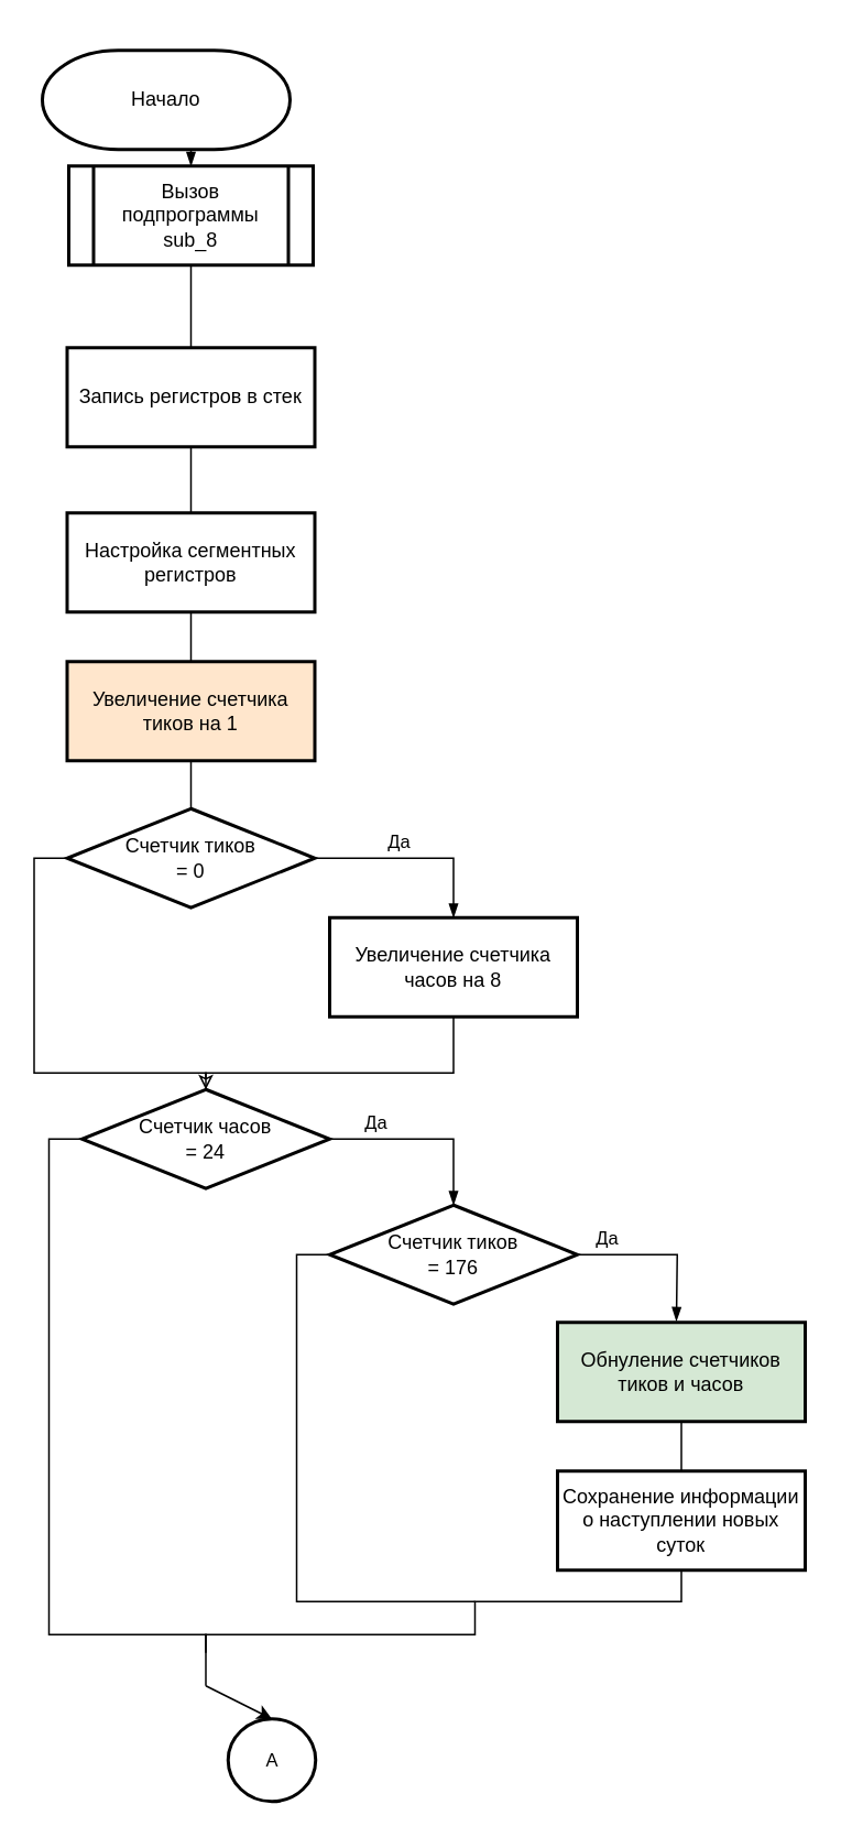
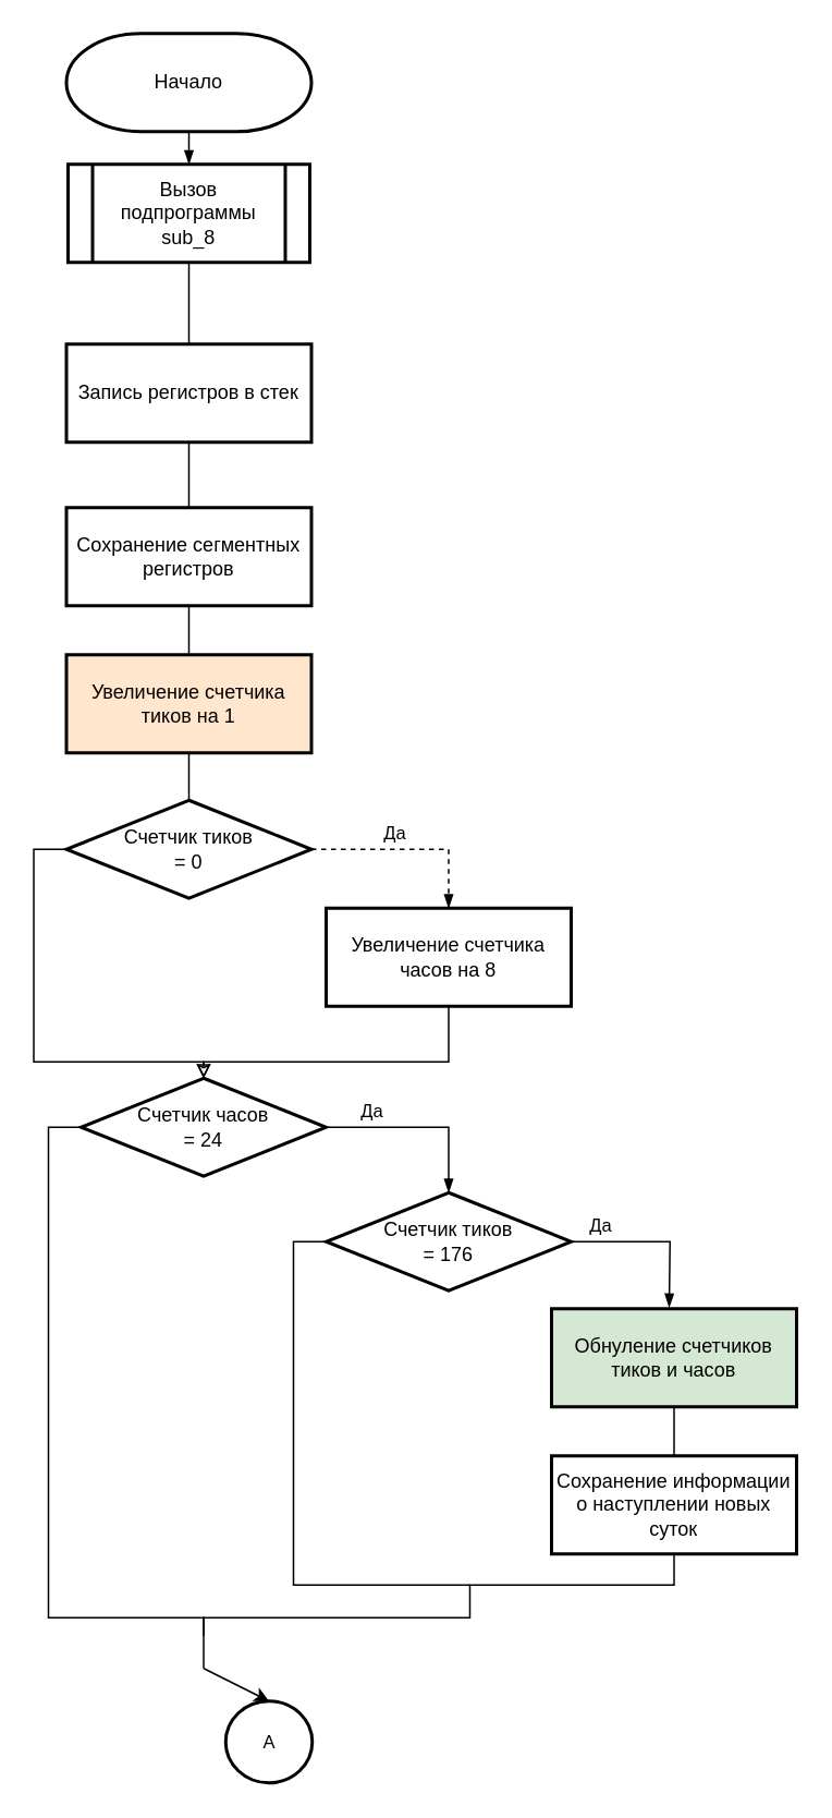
  <mxCell id="0" />
  <mxCell id="1" parent="0" />
  <mxCell id="2" style="edgeStyle=orthogonalEdgeStyle;rounded=0;orthogonalLoop=1;jettySize=auto;html=1;exitX=0.5;exitY=1;exitDx=0;exitDy=0;exitPerimeter=0;fontSize=11;endArrow=blockThin;endFill=1;" parent="1" source="3" edge="1"><mxGeometry relative="1" as="geometry"><mxPoint x="115" y="100" as="targetPoint" /></mxGeometry></mxCell>
- <mxCell id="3" value="Начало" style="strokeWidth=2;html=1;shape=mxgraph.flowchart.terminator;whiteSpace=wrap;" parent="1" vertex="1"><mxGeometry x="25" y="30" width="150" height="60" as="geometry" /></mxCell>
+ <mxCell id="3" value="Начало" style="strokeWidth=2;html=1;shape=mxgraph.flowchart.terminator;whiteSpace=wrap;" parent="1" vertex="1"><mxGeometry x="40" y="20" width="150" height="60" as="geometry" /></mxCell>
  <mxCell id="4" style="edgeStyle=orthogonalEdgeStyle;rounded=0;orthogonalLoop=1;jettySize=auto;html=1;exitX=0.5;exitY=1;exitDx=0;exitDy=0;entryX=0.5;entryY=0;entryDx=0;entryDy=0;endArrow=none;endFill=0;fontSize=11;" parent="1" source="5" target="7" edge="1"><mxGeometry relative="1" as="geometry" /></mxCell>
  <mxCell id="5" value="Запись регистров в стек" style="rounded=0;whiteSpace=wrap;html=1;absoluteArcSize=1;arcSize=14;strokeWidth=2;" parent="1" vertex="1"><mxGeometry x="40" y="210" width="150" height="60" as="geometry" /></mxCell>
  <mxCell id="6" style="edgeStyle=orthogonalEdgeStyle;rounded=0;orthogonalLoop=1;jettySize=auto;html=1;exitX=0.5;exitY=1;exitDx=0;exitDy=0;entryX=0.5;entryY=0;entryDx=0;entryDy=0;endArrow=none;endFill=0;fontSize=11;" parent="1" source="7" target="10" edge="1"><mxGeometry relative="1" as="geometry" /></mxCell>
- <mxCell id="7" value="Настройка сегментных регистров" style="rounded=0;whiteSpace=wrap;html=1;absoluteArcSize=1;arcSize=14;strokeWidth=2;" parent="1" vertex="1"><mxGeometry x="40" y="310" width="150" height="60" as="geometry" /></mxCell>
+ <mxCell id="7" value="Сохранение сегментных регистров" style="rounded=0;whiteSpace=wrap;html=1;absoluteArcSize=1;arcSize=14;strokeWidth=2;" parent="1" vertex="1"><mxGeometry x="40" y="310" width="150" height="60" as="geometry" /></mxCell>
  <mxCell id="8" value="Обнуление счетчиков&lt;br&gt;тиков и часов" style="rounded=0;whiteSpace=wrap;html=1;absoluteArcSize=1;arcSize=14;strokeWidth=2;fillColor=#d5e8d4;" parent="1" vertex="1"><mxGeometry x="337" y="800" width="150" height="60" as="geometry" /></mxCell>
  <mxCell id="9" style="edgeStyle=orthogonalEdgeStyle;rounded=0;orthogonalLoop=1;jettySize=auto;html=1;exitX=0.5;exitY=1;exitDx=0;exitDy=0;entryX=0.5;entryY=0;entryDx=0;entryDy=0;entryPerimeter=0;endArrow=none;endFill=0;fontSize=11;" parent="1" source="10" target="13" edge="1"><mxGeometry relative="1" as="geometry" /></mxCell>
  <mxCell id="10" value="Увеличение счетчика тиков на 1" style="rounded=0;whiteSpace=wrap;html=1;absoluteArcSize=1;arcSize=14;strokeWidth=2;fillColor=#ffe6cc;" parent="1" vertex="1"><mxGeometry x="40" y="400" width="150" height="60" as="geometry" /></mxCell>
  <mxCell id="11" style="edgeStyle=orthogonalEdgeStyle;rounded=0;orthogonalLoop=1;jettySize=auto;html=1;exitX=0;exitY=0.5;exitDx=0;exitDy=0;exitPerimeter=0;entryX=0.5;entryY=0;entryDx=0;entryDy=0;entryPerimeter=0;endArrow=classic;endFill=0;fontSize=11;" parent="1" source="13" target="18" edge="1"><mxGeometry relative="1" as="geometry"><Array as="points"><mxPoint x="20" y="519" /><mxPoint x="20" y="649" /><mxPoint x="124" y="649" /></Array></mxGeometry></mxCell>
- <mxCell id="12" value="Да" style="edgeStyle=orthogonalEdgeStyle;rounded=0;orthogonalLoop=1;jettySize=auto;html=1;exitX=1;exitY=0.5;exitDx=0;exitDy=0;exitPerimeter=0;entryX=0.5;entryY=0;entryDx=0;entryDy=0;endArrow=blockThin;endFill=1;fontSize=11;" parent="1" source="13" target="15" edge="1"><mxGeometry x="-0.148" y="10" relative="1" as="geometry"><mxPoint as="offset" /></mxGeometry></mxCell>
+ <mxCell id="12" value="Да" style="edgeStyle=orthogonalEdgeStyle;rounded=0;orthogonalLoop=1;jettySize=auto;html=1;exitX=1;exitY=0.5;exitDx=0;exitDy=0;exitPerimeter=0;entryX=0.5;entryY=0;entryDx=0;entryDy=0;endArrow=blockThin;endFill=1;fontSize=11;dashed=1;" parent="1" source="13" target="15" edge="1"><mxGeometry x="-0.148" y="10" relative="1" as="geometry"><mxPoint as="offset" /></mxGeometry></mxCell>
  <mxCell id="13" value="Счетчик тиков&lt;br&gt;= 0" style="strokeWidth=2;html=1;shape=mxgraph.flowchart.decision;whiteSpace=wrap;rounded=1;" parent="1" vertex="1"><mxGeometry x="40" y="489" width="150" height="60" as="geometry" /></mxCell>
- <mxCell id="14" style="edgeStyle=orthogonalEdgeStyle;rounded=0;orthogonalLoop=1;jettySize=auto;html=1;exitX=0.5;exitY=1;exitDx=0;exitDy=0;entryX=0.5;entryY=0;entryDx=0;entryDy=0;entryPerimeter=0;endArrow=none;endFill=0;fontSize=11;" parent="1" source="15" target="18" edge="1"><mxGeometry relative="1" as="geometry"><Array as="points"><mxPoint x="274" y="649" /><mxPoint x="124" y="649" /></Array></mxGeometry></mxCell>
+ <mxCell id="14" style="edgeStyle=orthogonalEdgeStyle;rounded=0;orthogonalLoop=1;jettySize=auto;html=1;exitX=0.5;exitY=1;exitDx=0;exitDy=0;entryX=0.5;entryY=0;entryDx=0;entryDy=0;entryPerimeter=0;endArrow=block;endFill=0;fontSize=11;" parent="1" source="15" target="18" edge="1"><mxGeometry relative="1" as="geometry"><Array as="points"><mxPoint x="274" y="649" /><mxPoint x="124" y="649" /></Array></mxGeometry></mxCell>
  <mxCell id="15" value="Увеличение счетчика часов на 8" style="rounded=0;whiteSpace=wrap;html=1;absoluteArcSize=1;arcSize=14;strokeWidth=2;" parent="1" vertex="1"><mxGeometry x="199" y="555" width="150" height="60" as="geometry" /></mxCell>
  <mxCell id="16" value="Да" style="edgeStyle=orthogonalEdgeStyle;rounded=0;orthogonalLoop=1;jettySize=auto;html=1;exitX=1;exitY=0.5;exitDx=0;exitDy=0;exitPerimeter=0;entryX=0.5;entryY=0;entryDx=0;entryDy=0;entryPerimeter=0;endArrow=blockThin;endFill=1;fontSize=11;" parent="1" source="18" target="21" edge="1"><mxGeometry x="-0.513" y="10" relative="1" as="geometry"><mxPoint as="offset" /></mxGeometry></mxCell>
  <mxCell id="17" style="edgeStyle=orthogonalEdgeStyle;rounded=0;orthogonalLoop=1;jettySize=auto;html=1;exitX=0;exitY=0.5;exitDx=0;exitDy=0;exitPerimeter=0;endArrow=none;endFill=0;fontSize=11;" parent="1" source="18" edge="1"><mxGeometry relative="1" as="geometry"><Array as="points"><mxPoint x="29" y="689" /><mxPoint x="29" y="989" /><mxPoint x="124" y="989" /></Array><mxPoint x="124" y="1020" as="targetPoint" /></mxGeometry></mxCell>
  <mxCell id="18" value="Счетчик часов &lt;br&gt;= 24" style="strokeWidth=2;html=1;shape=mxgraph.flowchart.decision;whiteSpace=wrap;rounded=1;" parent="1" vertex="1"><mxGeometry x="49" y="659" width="150" height="60" as="geometry" /></mxCell>
  <mxCell id="19" value="Да" style="edgeStyle=orthogonalEdgeStyle;rounded=0;orthogonalLoop=1;jettySize=auto;html=1;exitX=1;exitY=0.5;exitDx=0;exitDy=0;exitPerimeter=0;entryX=0.48;entryY=0.004;entryDx=0;entryDy=0;entryPerimeter=0;endArrow=blockThin;endFill=1;fontSize=11;" parent="1" source="21" edge="1"><mxGeometry x="-0.641" y="10" relative="1" as="geometry"><mxPoint as="offset" /><mxPoint x="409" y="799.24" as="targetPoint" /></mxGeometry></mxCell>
  <mxCell id="20" style="edgeStyle=orthogonalEdgeStyle;rounded=0;orthogonalLoop=1;jettySize=auto;html=1;exitX=0;exitY=0.5;exitDx=0;exitDy=0;exitPerimeter=0;endArrow=none;endFill=0;fontSize=11;" parent="1" source="21" edge="1"><mxGeometry relative="1" as="geometry"><mxPoint x="287" y="969" as="targetPoint" /><Array as="points"><mxPoint x="179" y="759" /><mxPoint x="179" y="969" /></Array></mxGeometry></mxCell>
  <mxCell id="21" value="Счетчик тиков &lt;br&gt;= 176" style="strokeWidth=2;html=1;shape=mxgraph.flowchart.decision;whiteSpace=wrap;rounded=1;" parent="1" vertex="1"><mxGeometry x="199" y="729" width="150" height="60" as="geometry" /></mxCell>
  <mxCell id="22" style="edgeStyle=orthogonalEdgeStyle;rounded=0;orthogonalLoop=1;jettySize=auto;html=1;exitX=0.5;exitY=1;exitDx=0;exitDy=0;endArrow=none;endFill=0;fontSize=11;" parent="1" edge="1"><mxGeometry relative="1" as="geometry"><mxPoint x="124" y="1000" as="targetPoint" /><Array as="points"><mxPoint x="412" y="969" /><mxPoint x="287" y="969" /><mxPoint x="287" y="989" /><mxPoint x="124" y="989" /></Array><mxPoint x="412" y="939" as="sourcePoint" /></mxGeometry></mxCell>
  <mxCell id="23" value="Сохранение информации о наступлении новых суток" style="rounded=0;whiteSpace=wrap;html=1;absoluteArcSize=1;arcSize=14;strokeWidth=2;" parent="1" vertex="1"><mxGeometry x="337" y="890" width="150" height="60" as="geometry" /></mxCell>
  <mxCell id="24" value="A" style="strokeWidth=2;html=1;shape=mxgraph.flowchart.start_2;whiteSpace=wrap;rounded=1;fontSize=11;" parent="1" vertex="1"><mxGeometry x="137.5" y="1040" width="53" height="50" as="geometry" /></mxCell>
  <mxCell id="25" value="&lt;span style=&quot;white-space: normal&quot;&gt;Вызов подпрограммы&lt;/span&gt;&lt;br style=&quot;white-space: normal&quot;&gt;&lt;span style=&quot;white-space: normal&quot;&gt;sub_8&lt;/span&gt;" style="shape=process;whiteSpace=wrap;html=1;backgroundOutline=1;rounded=0;strokeWidth=2;" parent="1" vertex="1"><mxGeometry x="41" y="100" width="148" height="60" as="geometry" /></mxCell>
  <mxCell id="26" value="" style="endArrow=none;html=1;exitX=0.5;exitY=0;exitDx=0;exitDy=0;" parent="1" source="5" target="25" edge="1"><mxGeometry width="50" height="50" relative="1" as="geometry"><mxPoint x="107" y="230" as="sourcePoint" /><mxPoint x="157" y="180" as="targetPoint" /></mxGeometry></mxCell>
  <mxCell id="27" value="" style="endArrow=none;html=1;exitX=0.5;exitY=0;exitDx=0;exitDy=0;" parent="1" source="23" target="8" edge="1"><mxGeometry width="50" height="50" relative="1" as="geometry"><mxPoint x="107" y="860" as="sourcePoint" /><mxPoint x="157" y="810" as="targetPoint" /></mxGeometry></mxCell>
  <mxCell id="28" value="" style="endArrow=classic;html=1;entryX=0.5;entryY=0;entryDx=0;entryDy=0;entryPerimeter=0;" parent="1" target="24" edge="1"><mxGeometry width="50" height="50" relative="1" as="geometry"><mxPoint x="124" y="1020" as="sourcePoint" /><mxPoint x="147" y="1010" as="targetPoint" /></mxGeometry></mxCell>
